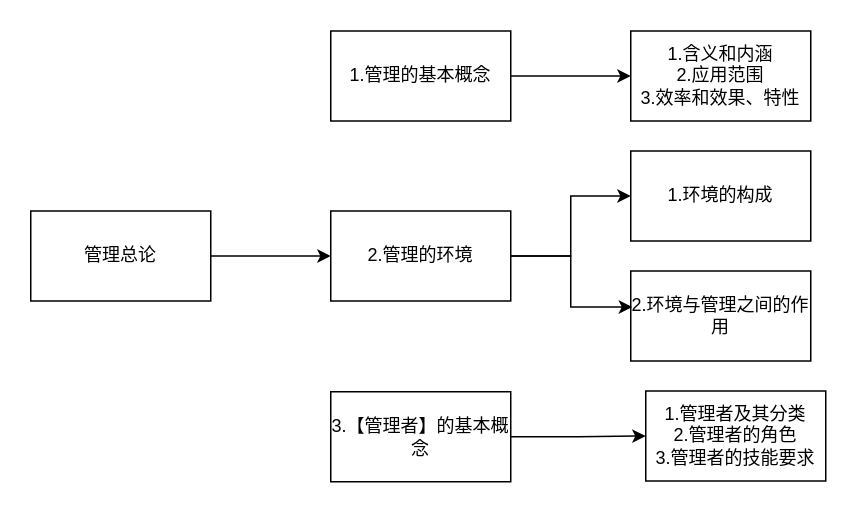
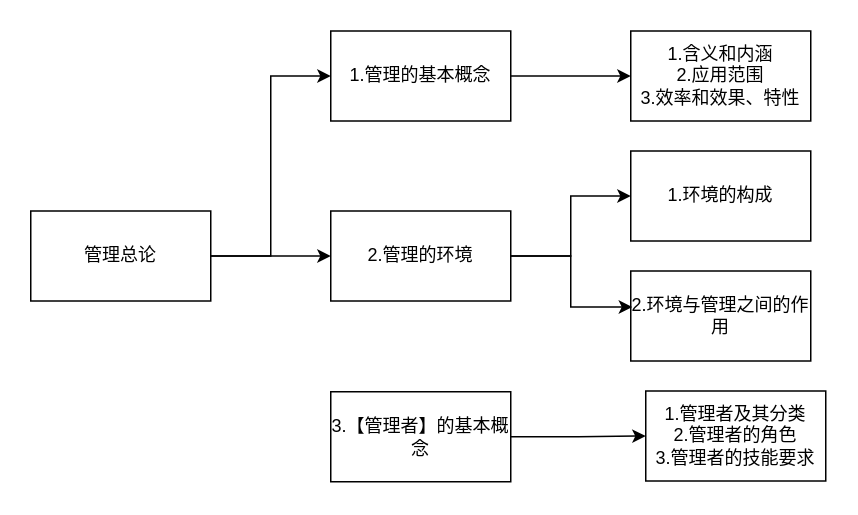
  <mxCell id="0" />
  <mxCell id="1" parent="0" />
+ <mxCell id="2" value="" style="edgeStyle=orthogonalEdgeStyle;rounded=0;orthogonalLoop=1;jettySize=auto;html=1;entryX=0;entryY=0.5;entryDx=0;entryDy=0;" parent="1" source="4" target="6" edge="1"><mxGeometry relative="1" as="geometry" /></mxCell>
  <mxCell id="3" style="edgeStyle=orthogonalEdgeStyle;rounded=0;orthogonalLoop=1;jettySize=auto;html=1;entryX=0;entryY=0.5;entryDx=0;entryDy=0;" parent="1" source="4" target="8" edge="1"><mxGeometry relative="1" as="geometry" /></mxCell>
  <mxCell id="4" value="管理总论" style="rounded=0;whiteSpace=wrap;html=1;" parent="1" vertex="1"><mxGeometry x="20" y="140" width="120" height="60" as="geometry" /></mxCell>
  <mxCell id="5" style="edgeStyle=orthogonalEdgeStyle;rounded=0;orthogonalLoop=1;jettySize=auto;html=1;entryX=0;entryY=0.5;entryDx=0;entryDy=0;" parent="1" source="6" target="10" edge="1"><mxGeometry relative="1" as="geometry"><mxPoint x="540" y="65" as="targetPoint" /></mxGeometry></mxCell>
  <mxCell id="6" value="1.管理的基本概念" style="rounded=0;whiteSpace=wrap;html=1;" parent="1" vertex="1"><mxGeometry x="220" y="20" width="120" height="60" as="geometry" /></mxCell>
  <mxCell id="7" style="edgeStyle=orthogonalEdgeStyle;rounded=0;orthogonalLoop=1;jettySize=auto;html=1;exitX=1;exitY=0.5;exitDx=0;exitDy=0;entryX=0;entryY=0.5;entryDx=0;entryDy=0;" parent="1" source="8" target="9" edge="1"><mxGeometry relative="1" as="geometry" /></mxCell>
  <mxCell id="8" value="2.管理的环境" style="rounded=0;whiteSpace=wrap;html=1;" parent="1" vertex="1"><mxGeometry x="220" y="140" width="120" height="60" as="geometry" /></mxCell>
  <mxCell id="9" value="1.环境的构成" style="rounded=0;whiteSpace=wrap;html=1;" parent="1" vertex="1"><mxGeometry x="420" y="100" width="120" height="60" as="geometry" /></mxCell>
  <mxCell id="10" value="1.含义和内涵&lt;br&gt;2.应用范围&lt;br&gt;3.效率和效果、特性" style="rounded=0;whiteSpace=wrap;html=1;" parent="1" vertex="1"><mxGeometry x="420" y="20" width="120" height="60" as="geometry" /></mxCell>
  <mxCell id="11" style="edgeStyle=orthogonalEdgeStyle;rounded=0;orthogonalLoop=1;jettySize=auto;html=1;" parent="1" source="12" target="13" edge="1"><mxGeometry relative="1" as="geometry" /></mxCell>
  <mxCell id="12" value="3.【管理者】的基本概念" style="rounded=0;whiteSpace=wrap;html=1;" parent="1" vertex="1"><mxGeometry x="220" y="260.5" width="120" height="60" as="geometry" /></mxCell>
  <mxCell id="13" value="1.管理者及其分类&lt;br&gt;2.管理者的角色&lt;br&gt;3.管理者的技能要求" style="rounded=0;whiteSpace=wrap;html=1;" parent="1" vertex="1"><mxGeometry x="430" y="260" width="120" height="60" as="geometry" /></mxCell>
  <mxCell id="14" value="2.环境与管理之间的作用" style="rounded=0;whiteSpace=wrap;html=1;" vertex="1" parent="1"><mxGeometry x="420" y="180" width="120" height="60" as="geometry" /></mxCell>
  <mxCell id="15" style="edgeStyle=orthogonalEdgeStyle;rounded=0;orthogonalLoop=1;jettySize=auto;html=1;entryX=0.008;entryY=0.4;entryDx=0;entryDy=0;entryPerimeter=0;" edge="1" parent="1" source="8" target="14"><mxGeometry relative="1" as="geometry" /></mxCell>
